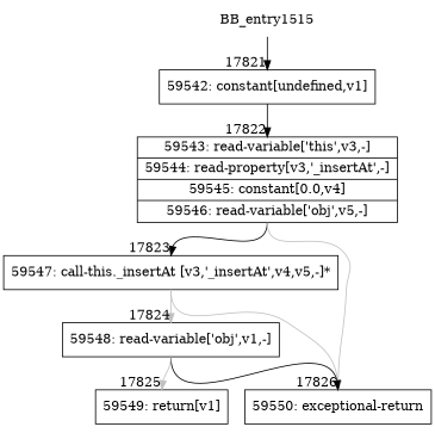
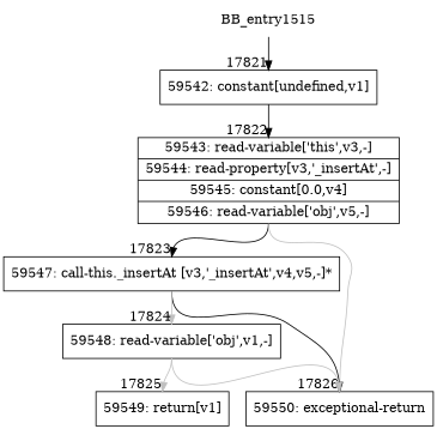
  digraph {
    rankdir=TD
    node [shape=record]
    edge [headport=n tailport=s color=gray]
    n1 [label=BB_entry1515 shape=none]
    n2 [label="{59542: constant[undefined,v1]}"]
    n3 [label="{59543: read-variable['this',v3,-]|59544: read-property[v3,'_insertAt',-]|59545: constant[0.0,v4]|59546: read-variable['obj',v5,-]}"]
    n4 [label="{59547: call-this._insertAt [v3,'_insertAt',v4,v5,-]*}"]
    n5 [label="{59550: exceptional-return}"]
    n6 [label="{59548: read-variable['obj',v1,-]}"]
    n7 [label="{59549: return[v1]}"]
    n1 -> n2 [headlabel="    17821" color=""]
    n2 -> n3 [headlabel="      17822" color=""]
    n3 -> n4 [headlabel="      17823" color=""]
    n3 -> n5 [headlabel="      17826"]
-   n4 -> n5
+   n4 -> n5 [color=black]
    n4 -> n6 [headlabel="      17824"]
-   n6 -> n5 [color=black]
+   n6 -> n5
    n6 -> n7 [headlabel="      17825"]
  }
